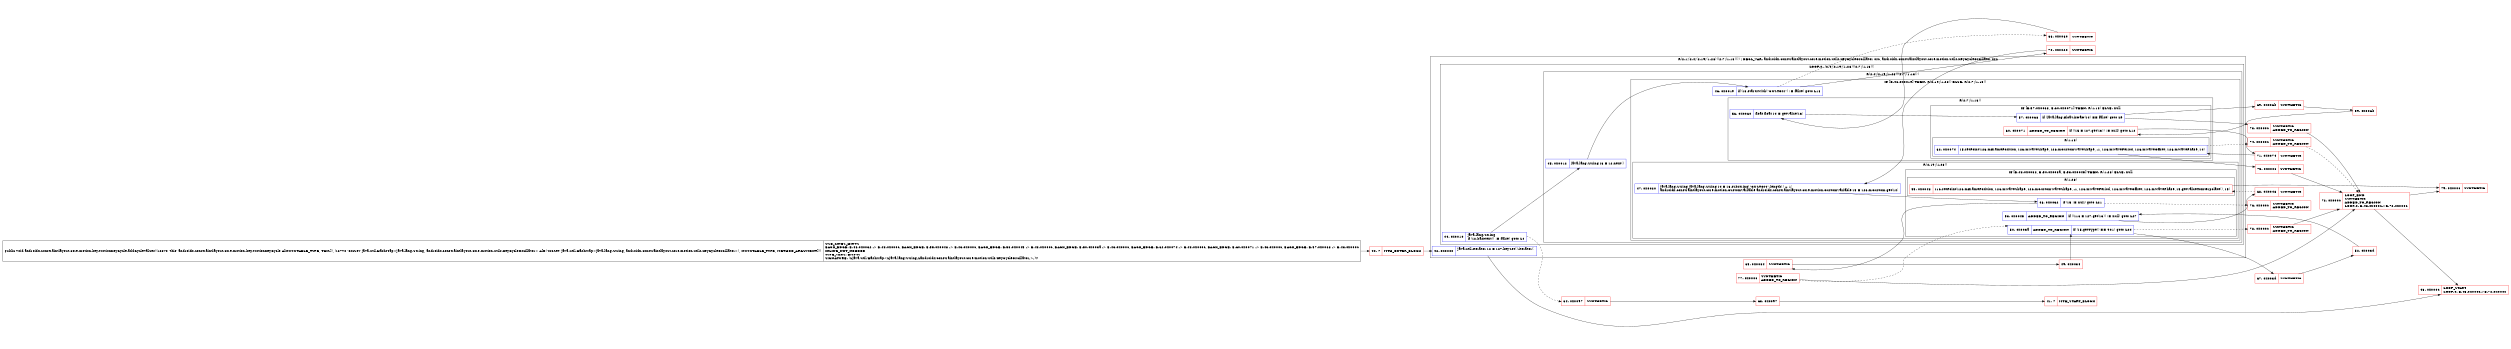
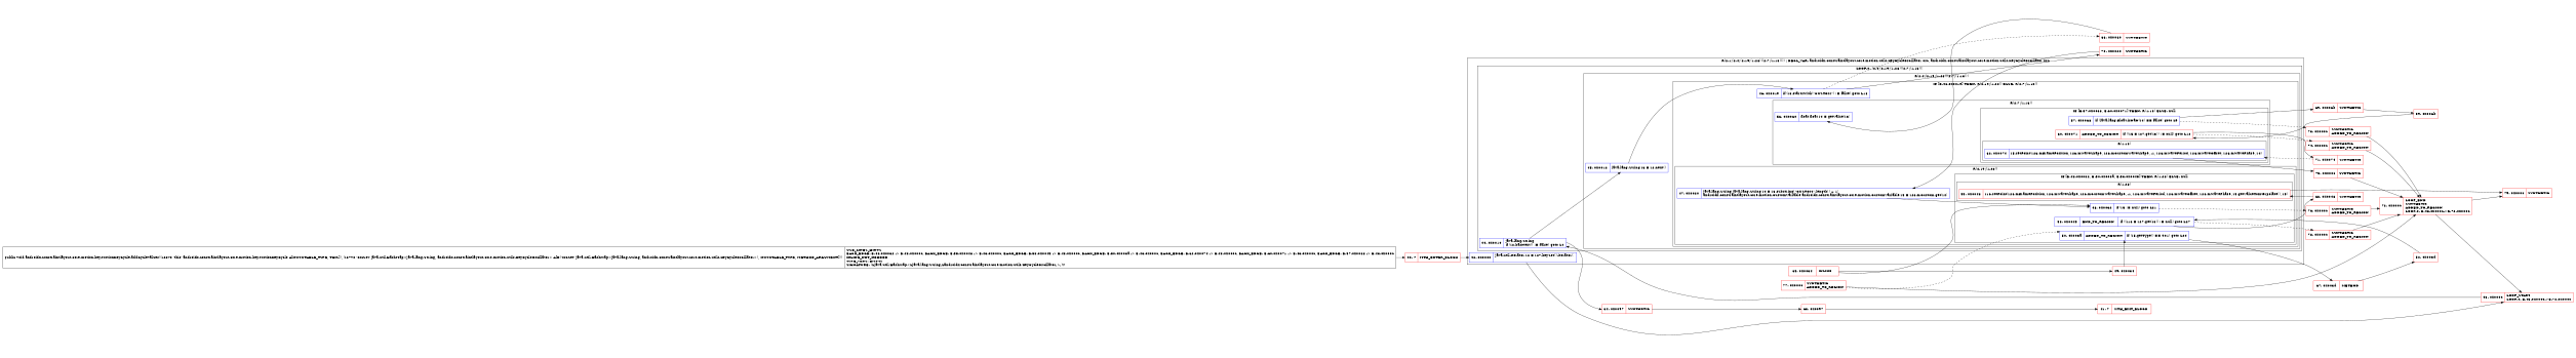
  digraph {
    rankdir=LR
    node [color=red shape=record]
    n1 [label="{55\:\ 0x0048|r16.setPoint(r26.mFramePosition, r26.mWaveShape, r26.mCustomWaveShape, \-1, r26.mWavePeriod, r26.mWaveOffset, r26.mWavePhase, r5.getValueToInterpolate(), r5)\l}"]
    n2 [color=blue label="{48\:\ 0x0032|if (r5 != null) goto L21\l}"]
    n3 [color=blue label="{50\:\ 0x003a|ADDED_TO_REGION\l|if (r5.getType() == 901) goto L24\l}"]
-   n4 [color=blue label="{53\:\ 0x0045|ADDED_TO_REGION\l|if ((r16 = r27.get(r3)) != null) goto L27\l}"]
+   n4 [color=blue label="{53\:\ 0x0045|END_TO_REGION\l|if ((r16 = r27.get(r3)) != null) goto L27\l}"]
    n5 [color=blue label="{47\:\ 0x0020|java.lang.String java.lang.String r4 = r3.substring(\"CUSTOM\".length() + 1)\landroidx.constraintlayout.core.motion.CustomVariable androidx.constraintlayout.core.motion.CustomVariable r5 = r26.mCustom.get(r4)\l}"]
    n6 [color=blue label="{62\:\ 0x0074|r5.setPoint(r26.mFramePosition, r26.mWaveShape, r26.mCustomWaveShape, \-1, r26.mWavePeriod, r26.mWaveOffset, r26.mWavePhase, r4)\l}"]
    n7 [color=blue label="{57\:\ 0x0068|if (java.lang.Float.isNaN(r4) == false) goto L9\l}"]
    n8 [label="{60\:\ 0x0071|ADDED_TO_REGION\l|if ((r5 = r27.get(r3)) != null) goto L12\l}"]
    n9 [color=blue label="{56\:\ 0x0060|float float r4 = getValue(r3)\l}"]
    n10 [color=blue label="{46\:\ 0x001e|if (r3.startsWith(\"CUSTOM\") != false) goto L18\l}"]
    n11 [color=blue label="{45\:\ 0x0012|java.lang.String r3 = r2.next()\l}"]
    n12 [color=blue label="{44\:\ 0x0010|java.lang.String \lif (r2.hasNext() != false) goto L4\l}"]
    n13 [color=blue label="{42\:\ 0x0000|java.util.Iterator r2 = r27.keySet().iterator()\l\l}"]
    n14 [label="{79\:\ 0x000c|SYNTHETIC\l}"]
-   n15 [label="{65\:\ 0x0034|SYNTHETIC\l}"]
+   n15 [label="{65\:\ 0x0034|INLINE\l}"]
    n16 [label="{76\:\ 0x000c|SYNTHETIC\lADDED_TO_REGION\l}"]
-   n17 [label="{67\:\ 0x003d|SYNTHETIC\l}"]
+   n17 [label="{67\:\ 0x003d|METHOD\l}"]
    n18 [label="{68\:\ 0x0048|SYNTHETIC\l}"]
    n19 [label="{78\:\ 0x000c|SYNTHETIC\lADDED_TO_REGION\l}"]
    n20 [label="{75\:\ 0x000c|SYNTHETIC\l}"]
    n21 [label="{69\:\ 0x006b|SYNTHETIC\l}"]
    n22 [label="{73\:\ 0x000c|SYNTHETIC\lADDED_TO_REGION\l}"]
    n23 [label="{71\:\ 0x0074|SYNTHETIC\l}"]
    n24 [label="{74\:\ 0x000c|SYNTHETIC\lADDED_TO_REGION\l}"]
    n25 [label="{66\:\ 0x0060|SYNTHETIC\l}"]
    n26 [label="{70\:\ 0x0020|SYNTHETIC\l}"]
    n27 [label="{64\:\ 0x0097|SYNTHETIC\l}"]
    n28 [label="{43\:\ 0x000c|LOOP_START\lLOOP:0: B:43:0x000c\-\>B:72:0x000c\l}"]
    n29 [label="{63\:\ 0x0097}"]
    n30 [label="{49\:\ 0x0034}"]
    n31 [label="{72\:\ 0x000c|LOOP_END\lSYNTHETIC\lADDED_TO_REGION\lLOOP:0: B:43:0x000c\-\>B:72:0x000c\l}"]
    n32 [label="{52\:\ 0x003d}"]
    n33 [label="{77\:\ 0x000c|SYNTHETIC\lADDED_TO_REGION\l}"]
    n34 [label="{59\:\ 0x006b}"]
    n35 [label="{40\:\ ?|MTH_ENTER_BLOCK\l}"]
-   n36 [label="{41\:\ ?|MTH_START_BLOCK\l}"]
+   n36 [label="{41\:\ ?|MTH_EXIT_BLOCK\l}"]
    n37 [label="{public void androidx.constraintlayout.core.motion.key.MotionKeyCycle.addCycleValues((r26v0 'this' androidx.constraintlayout.core.motion.key.MotionKeyCycle A[IMMUTABLE_TYPE, THIS]), (r27v0 'oscSet' java.util.HashMap\<java.lang.String, androidx.constraintlayout.core.motion.utils.KeyCycleOscillator\> A[D('oscSet' java.util.HashMap\<java.lang.String, androidx.constraintlayout.core.motion.utils.KeyCycleOscillator\>), IMMUTABLE_TYPE, METHOD_ARGUMENT]))  | USE_LINES_HINTS\lBACK_EDGE: B:48:0x0032 \-\> B:43:0x000c, BACK_EDGE: B:55:0x0048 \-\> B:43:0x000c, BACK_EDGE: B:53:0x0045 \-\> B:43:0x000c, BACK_EDGE: B:50:0x003a \-\> B:43:0x000c, BACK_EDGE: B:62:0x0074 \-\> B:43:0x000c, BACK_EDGE: B:60:0x0071 \-\> B:43:0x000c, BACK_EDGE: B:57:0x0068 \-\> B:43:0x000c\lINLINE_NOT_NEEDED\lTYPE_VARS: EMPTY\lSIGNATURE: (Ljava\/util\/HashMap\<Ljava\/lang\/String;Landroidx\/constraintlayout\/core\/motion\/utils\/KeyCycleOscillator;\>;)V\l}" color=""]
    subgraph cluster_1 {
      label="R(2:1|(2:4|(2:19|(1:28))(2:7|(1:13)))) | DECL_VAR: androidx.constraintlayout.core.motion.utils.KeyCycleOscillator osc, androidx.constraintlayout.core.motion.utils.KeyCycleOscillator osc\l"
      n13
      subgraph cluster_2 {
        label="LOOP:0: (2:4|(2:19|(1:28))(2:7|(1:13)))"
        n12
        subgraph cluster_3 {
          label="R(2:4|(2:19|(1:28))(2:7|(1:13)))"
          n11
          subgraph cluster_4 {
            label="IF [B:46:0x001e] THEN: R(2:19|(1:28)) ELSE: R(2:7|(1:13))"
            n10
            subgraph cluster_5 {
              label="R(2:19|(1:28))"
              n5
              subgraph cluster_6 {
                label="IF [B:48:0x0032, B:50:0x003a, B:53:0x0045] THEN: R(1:28) ELSE: null"
                n2
                n3
                n4
                subgraph cluster_7 {
                  label="R(1:28)"
                  n1
                }
              }
            }
            subgraph cluster_8 {
              label="R(2:7|(1:13))"
              n9
              subgraph cluster_9 {
                label="IF [B:57:0x0068, B:60:0x0071] THEN: R(1:13) ELSE: null"
                n7
                n8
                subgraph cluster_10 {
                  label="R(1:13)"
                  n6
                }
              }
            }
          }
        }
      }
    }
    n1 -> n14
-   n2 -> n15
+   n15 -> n2
    n2 -> n16 [style=dashed]
    n3 -> n17
    n4 -> n18
-   n3 -> n19 [style=dashed]
+   n4 -> n19 [style=dashed]
    n5 -> n2
    n6 -> n20
    n7 -> n21
-   n7 -> n22 [style=solid]
+   n7 -> n22 [style=dashed]
    n8 -> n23
-   n6 -> n24 [style=dashed]
-   n9 -> n7
+   n8 -> n24 [style=dashed]
    n10 -> n25 [style=dashed]
    n10 -> n26
    n11 -> n10
    n12 -> n11
-   n12 -> n27 [style=dashed]
+   n12 -> n27 [style=solid]
    n13 -> n28
    n15 -> n30
+   n16 -> n31
    n17 -> n32
-   n18 -> n1 [style=dashed]
+   n18 -> n1
    n19 -> n31
    n20 -> n31
    n21 -> n34
    n22 -> n31
-   n23 -> n6
-   n24 -> n31 [style=dashed]
+   n23 -> n6 [style=dashed]
+   n24 -> n31
    n25 -> n9
    n26 -> n5
    n27 -> n29
+   n28 -> n12
    n29 -> n36
    n30 -> n3
    n31 -> n14
    n31 -> n28
    n32 -> n4
    n33 -> n3 [style=dashed]
    n33 -> n31
    n34 -> n8
    n35 -> n13
    n37 -> n35
  }
